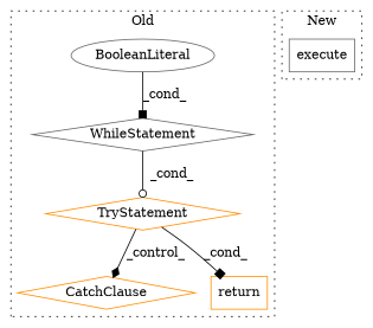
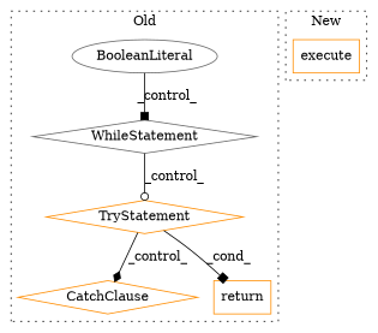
  digraph {
    node [color=darkorange l=4 shape=diamond]
    edge [arrowhead=box]
    n1 [a=61 color=gray40 l="7,2" label=WhileStatement s="4580,4591"]
    n2 [a=9 color=gray40 label=BooleanLiteral s=4587 shape=ellipse]
    n3 [a=12 l="17,2" label=CatchClause s="4876,4932"]
    n4 [a=54 label=TryStatement s=4745]
    n5 [a=41 l=7 label=return s=4848 shape=box]
-   n6 [a=32 color=gray40 l="8,1" label=execute s="5930,5994" shape=box]
+   n6 [a=32 l="8,1" label=execute s="5930,5994" shape=box]
    subgraph cluster_1 {
      label=Old
      style=dotted
      n1
      n2
      n3
      n4
      n5
    }
    subgraph cluster_2 {
      label=New
      style=dotted
      n6
    }
-   n1 -> n4 [arrowhead=odot label=_cond_]
-   n2 -> n1 [label=_cond_]
+   n1 -> n4 [arrowhead=odot label=_control_]
+   n2 -> n1 [label=_control_]
    n4 -> n3 [arrowhead=diamond label=_control_]
    n4 -> n5 [label=_cond_]
  }
